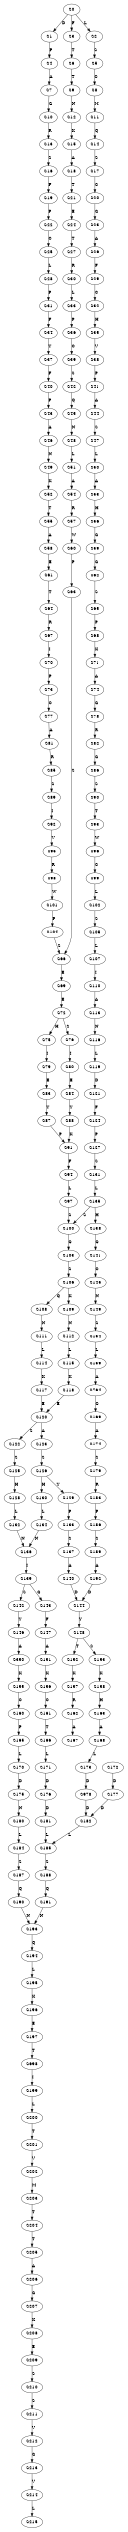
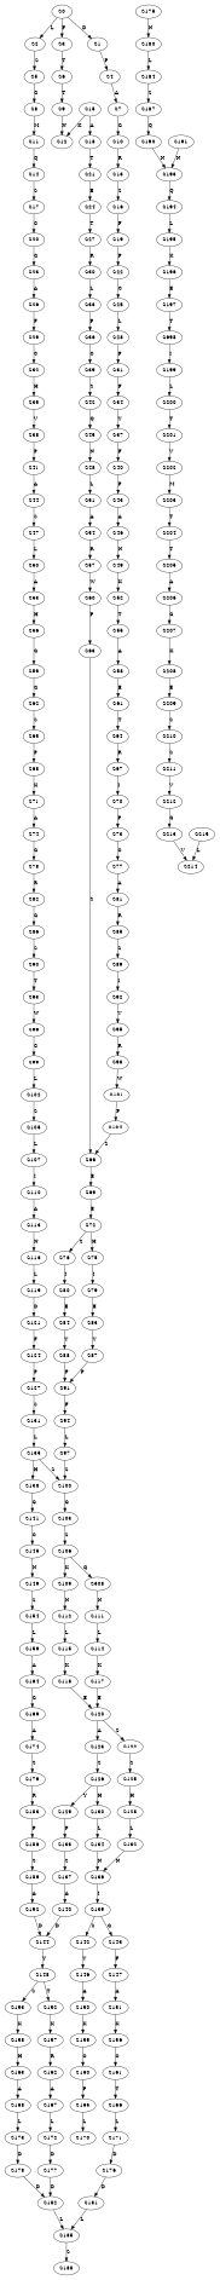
  strict digraph {
    S0
    S1
    S2
    S3
    S4
    S5
    S6
    S7
    S8
    S9
    S10
    S11
    S12
    S13
    S14
    S15
    S16
    S17
    S18
    S19
    S20
    S21
    S22
    S23
    S24
    S25
    S26
    S27
    S28
    S29
    S30
    S31
    S32
    S33
    S34
    S35
    S36
    S37
    S38
    S39
    S40
    S41
    S42
    S43
    S44
    S45
    S46
    S47
    S48
    S49
    S50
    S51
    S52
    S53
    S54
    S55
    S56
    S57
    S58
    S59
    S60
    S61
    S62
    S63
    S64
    S65
    S66
    S67
    S68
    S69
    S70
    S71
    S72
    S73
    S74
    S75
    S76
    S77
    S78
    S79
    S80
    S81
    S82
    S83
    S84
    S85
    S86
    S87
    S88
    S89
    S90
    S91
    S92
    S93
    S94
    S95
    S96
    S97
    S98
    S99
    S100
    S101
    S102
    S103
    S104
    S105
    S106
    S107
-   S108
+   S108 [label=S308]
    S109
    S110
    S111
    S112
    S113
    S114
    S115
    S116
    S117
    S118
    S119
    S120
    S121
    S122
    S123
    S124
    S125
    S126
    S127
    S128
    S129
    S130
    S131
    S132
    S133
    S134
    S135
    S136
    S137
    S138
    S139
    S140
    S141
    S142
    S143
    S144
    S145
    S146
    S147
    S148
    S149
-   S150 [label=S350]
+   S150
    S151
    S152
    S153
    S154
    S155
    S156
    S157
    S158
    S159
    S160
    S161
    S162
    S163
-   S164 [label=S764]
+   S164
    S165
    S166
    S167
    S168
    S169
    S170
    S171
    S172
    S173
    S174
    S175
    S176
    S177
-   S178 [label=S978]
+   S178
    S179
    S180
    S181
    S182
    S183
    S184
    S185
    S186
    S187
    S188
    S189
    S190
    S191
    S192
    S193
    S194
    S195
    S196
    S197
    n199 [label=S698]
    S199
    S200
    S201
    S202
    S203
    S204
    S205
    S206
    S207
    S208
    S209
    S210
    S211
    S212
    S213
    S214
    S215
    S0 -> S1 [label=D]
    S0 -> S2 [label=L]
    S0 -> S3 [label=F]
    S1 -> S4 [label=P]
    S2 -> S5 [label=S]
    S3 -> S6 [label=T]
    S4 -> S7 [label=A]
    S5 -> S8 [label=C]
    S6 -> S9 [label=T]
    S7 -> S10 [label=G]
    S8 -> S11 [label=M]
    S9 -> S12 [label=N]
    S10 -> S13 [label=R]
    S11 -> S14 [label=Q]
-   S12 -> S15 [label=K]
+   S15 -> S12 [label=K]
    S13 -> S16 [label=S]
    S14 -> S17 [label=S]
    S15 -> S18 [label=A]
    S16 -> S19 [label=F]
    S17 -> S20 [label=C]
    S18 -> S21 [label=T]
    S19 -> S22 [label=P]
    S20 -> S23 [label=G]
    S21 -> S24 [label=E]
    S22 -> S25 [label=C]
    S23 -> S26 [label=A]
    S24 -> S27 [label=T]
    S25 -> S28 [label=L]
    S26 -> S29 [label=F]
    S27 -> S30 [label=R]
    S28 -> S31 [label=P]
    S29 -> S32 [label=C]
    S30 -> S33 [label=L]
    S31 -> S34 [label=F]
    S32 -> S35 [label=H]
    S33 -> S36 [label=P]
    S34 -> S37 [label=Y]
    S35 -> S38 [label=V]
    S36 -> S39 [label=C]
    S37 -> S40 [label=F]
    S38 -> S41 [label=P]
    S39 -> S42 [label=S]
    S40 -> S43 [label=P]
    S41 -> S44 [label=A]
    S42 -> S45 [label=Q]
    S43 -> S46 [label=A]
    S44 -> S47 [label=S]
    S45 -> S48 [label=N]
    S46 -> S49 [label=N]
    S47 -> S50 [label=L]
    S48 -> S51 [label=L]
    S49 -> S52 [label=K]
    S50 -> S53 [label=A]
    S51 -> S54 [label=A]
    S52 -> S55 [label=T]
    S53 -> S56 [label=H]
    S54 -> S57 [label=R]
    S55 -> S58 [label=A]
    S56 -> S59 [label=G]
    S57 -> S60 [label=W]
    S58 -> S61 [label=E]
    S59 -> S62 [label=G]
    S60 -> S63 [label=P]
    S61 -> S64 [label=T]
    S62 -> S65 [label=S]
    S63 -> S66 [label=S]
    S64 -> S67 [label=R]
    S65 -> S68 [label=P]
    S66 -> S69 [label=E]
    S67 -> S70 [label=I]
    S68 -> S71 [label=K]
    S69 -> S72 [label=E]
    S70 -> S73 [label=P]
    S71 -> S74 [label=A]
    S72 -> S75 [label=H]
    S72 -> S76 [label=S]
    S73 -> S77 [label=C]
    S74 -> S78 [label=G]
    S75 -> S79 [label=I]
    S76 -> S80 [label=I]
    S77 -> S81 [label=A]
    S78 -> S82 [label=R]
    S79 -> S83 [label=E]
    S80 -> S84 [label=E]
    S81 -> S85 [label=R]
    S82 -> S86 [label=G]
    S83 -> S87 [label=Y]
    S84 -> S88 [label=Y]
    S85 -> S89 [label=S]
    S86 -> S90 [label=S]
    S87 -> S91 [label=P]
-   S88 -> S91 [label=K]
+   S88 -> S91 [label=P]
    S89 -> S92 [label=I]
    S90 -> S93 [label=T]
    S91 -> S94 [label=F]
    S92 -> S95 [label=V]
    S93 -> S96 [label=W]
    S94 -> S97 [label=L]
    S95 -> S98 [label=R]
    S96 -> S99 [label=C]
    S97 -> S100 [label=S]
    S98 -> S101 [label=W]
    S99 -> S102 [label=L]
    S100 -> S103 [label=G]
    S101 -> S104 [label=P]
    S102 -> S105 [label=S]
    S103 -> S106 [label=S]
    S104 -> S66 [label=S]
    S105 -> S107 [label=L]
    S106 -> S108 [label=Q]
    S106 -> S109 [label=K]
    S107 -> S110 [label=I]
    S108 -> S111 [label=N]
    S109 -> S112 [label=N]
    S110 -> S113 [label=A]
    S111 -> S114 [label=L]
    S112 -> S115 [label=L]
    S113 -> S116 [label=N]
    S114 -> S117 [label=K]
    S115 -> S118 [label=K]
    S116 -> S119 [label=L]
    S117 -> S120 [label=E]
    S118 -> S120 [label=E]
    S119 -> S121 [label=D]
    S120 -> S122 [label=S]
    S120 -> S123 [label=A]
    S121 -> S124 [label=F]
    S122 -> S125 [label=S]
    S123 -> S126 [label=S]
    S124 -> S127 [label=P]
    S125 -> S128 [label=H]
    S126 -> S129 [label=Y]
    S126 -> S130 [label=H]
    S127 -> S131 [label=S]
    S128 -> S132 [label=L]
    S129 -> S133 [label=P]
    S130 -> S134 [label=L]
    S131 -> S135 [label=L]
    S132 -> S136 [label=N]
    S133 -> S137 [label=S]
    S134 -> S136 [label=N]
    S135 -> S100 [label=S]
    S135 -> S138 [label=H]
    S136 -> S139 [label=I]
    S137 -> S140 [label=A]
    S138 -> S141 [label=G]
    S139 -> S142 [label=S]
    S139 -> S143 [label=G]
    S140 -> S144 [label=D]
    S141 -> S145 [label=C]
    S142 -> S146 [label=Y]
    S143 -> S147 [label=F]
    S144 -> S148 [label=Y]
    S145 -> S149 [label=N]
    S146 -> S150 [label=A]
    S147 -> S151 [label=A]
    S148 -> S152 [label=T]
    S148 -> S153 [label=S]
    S149 -> S154 [label=S]
    S150 -> S155 [label=K]
    S151 -> S156 [label=K]
    S152 -> S157 [label=K]
    S153 -> S158 [label=K]
    S154 -> S159 [label=L]
    S155 -> S160 [label=C]
    S156 -> S161 [label=C]
    S157 -> S162 [label=R]
    S158 -> S163 [label=H]
    S159 -> S164 [label=A]
    S160 -> S165 [label=P]
    S161 -> S166 [label=T]
    S162 -> S167 [label=A]
    S163 -> S168 [label=A]
    S164 -> S169 [label=G]
    S165 -> S170 [label=L]
    S166 -> S171 [label=L]
+   S167 -> S172 [label=L]
    S168 -> S173 [label=L]
    S169 -> S174 [label=A]
-   S170 -> S175 [label=D]
    S171 -> S176 [label=D]
    S172 -> S177 [label=D]
    S173 -> S178 [label=D]
    S174 -> S179 [label=S]
    S175 -> S180 [label=N]
    S176 -> S181 [label=D]
    S177 -> S182 [label=D]
    S178 -> S182 [label=D]
    S179 -> S183 [label=R]
    S180 -> S184 [label=L]
    S181 -> S185 [label=L]
    S182 -> S185 [label=L]
    S183 -> S186 [label=P]
    S184 -> S187 [label=S]
    S185 -> S188 [label=S]
    S186 -> S189 [label=S]
    S187 -> S190 [label=Q]
-   S188 -> S191 [label=Q]
    S189 -> S192 [label=A]
    S190 -> S193 [label=N]
    S191 -> S193 [label=N]
    S192 -> S144 [label=D]
    S193 -> S194 [label=Q]
    S194 -> S195 [label=L]
    S195 -> S196 [label=K]
    S196 -> S197 [label=E]
    S197 -> n199 [label=T]
    n199 -> S199 [label=I]
    S199 -> S200 [label=L]
    S200 -> S201 [label=T]
    S201 -> S202 [label=V]
    S202 -> S203 [label=M]
    S203 -> S204 [label=T]
    S204 -> S205 [label=T]
    S205 -> S206 [label=A]
    S206 -> S207 [label=G]
    S207 -> S208 [label=K]
    S208 -> S209 [label=E]
    S209 -> S210 [label=S]
    S210 -> S211 [label=S]
    S211 -> S212 [label=V]
    S212 -> S213 [label=G]
    S213 -> S214 [label=V]
-   S214 -> S215 [label=L]
+   S215 -> S214 [label=L]
  }
